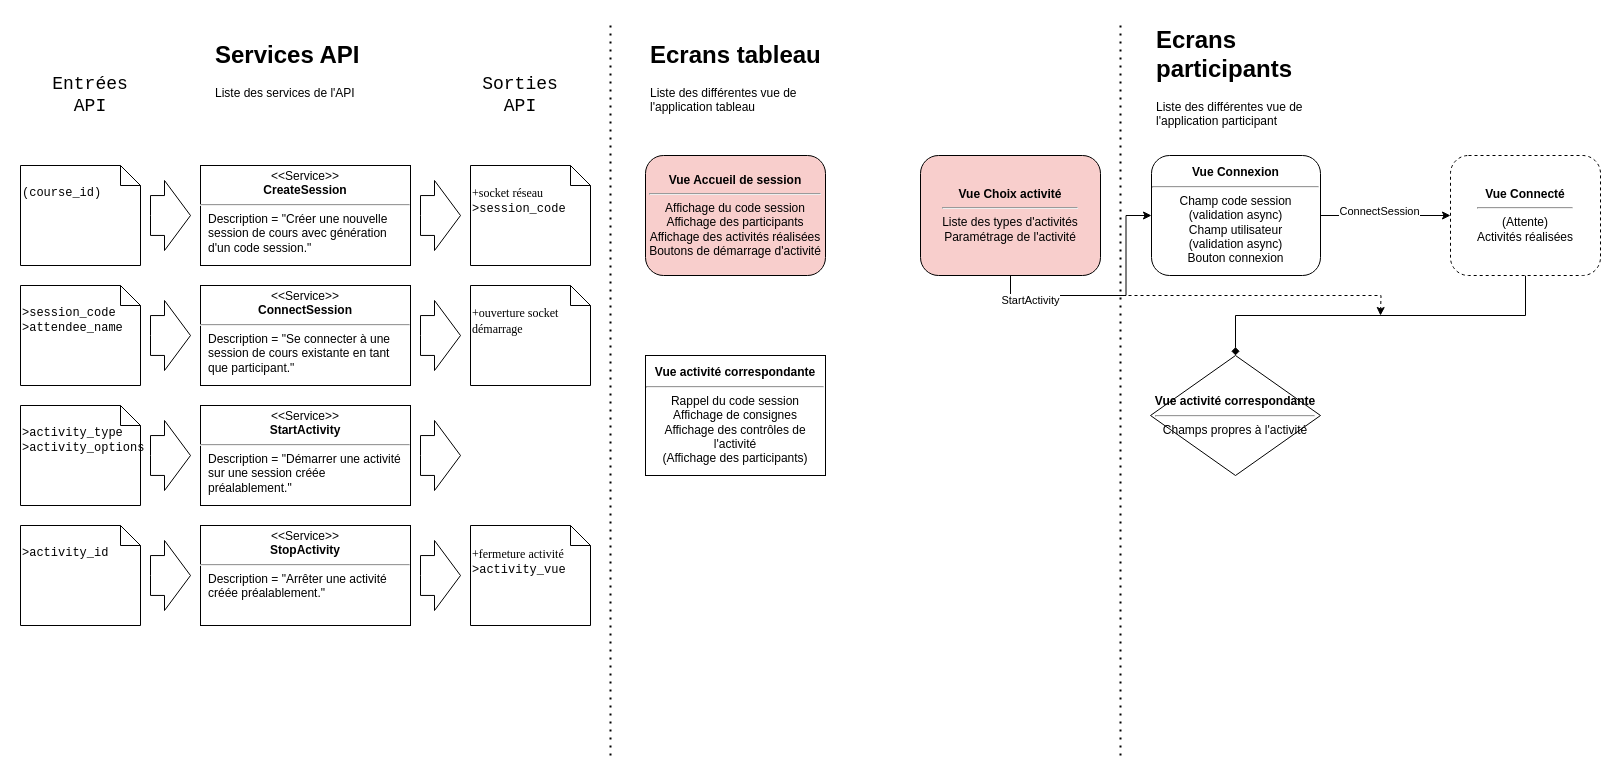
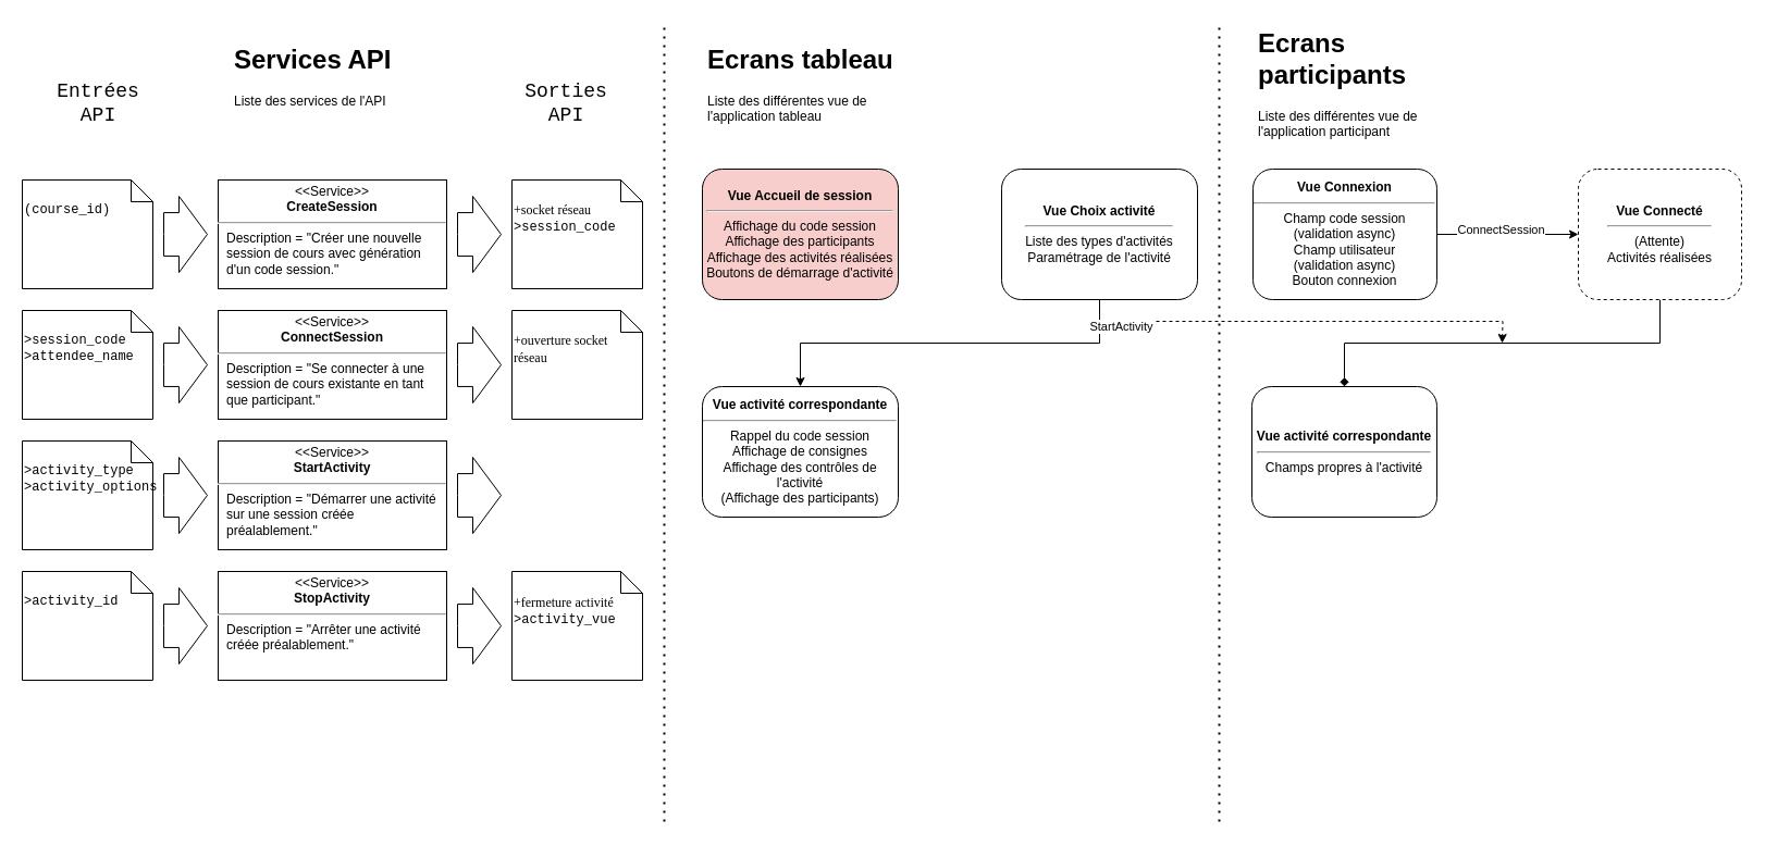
  <mxCell id="0" />
  <mxCell id="1" parent="0" />
  <mxCell id="2" value="&lt;p style=&quot;margin: 0px ; margin-top: 4px ; text-align: center&quot;&gt;&amp;lt;&amp;lt;Service&amp;gt;&amp;gt;&lt;br&gt;&lt;b&gt;CreateSession&lt;/b&gt;&lt;/p&gt;&lt;hr&gt;&lt;p style=&quot;text-align: left ; margin: 0px 0px 0px 8px&quot;&gt;&lt;span&gt;Description = &quot;Créer une nouvelle session de cours avec génération d'un code session.&quot;&lt;/span&gt;&lt;br&gt;&lt;/p&gt;&lt;p style=&quot;text-align: left ; margin: 0px 0px 0px 8px&quot;&gt;&lt;span&gt;&lt;br&gt;&lt;/span&gt;&lt;/p&gt;" style="shape=rect;html=1;overflow=fill;whiteSpace=wrap;align=center;" parent="1" vertex="1"><mxGeometry x="200" y="165" width="210" height="100" as="geometry" /></mxCell>
  <mxCell id="3" value="&lt;p style=&quot;margin: 0px ; margin-top: 4px ; text-align: center&quot;&gt;&amp;lt;&amp;lt;Service&amp;gt;&amp;gt;&lt;br&gt;&lt;b&gt;StartActivity&lt;/b&gt;&lt;/p&gt;&lt;hr&gt;&lt;p style=&quot;text-align: left ; margin: 0px 0px 0px 8px&quot;&gt;&lt;span&gt;Description = &quot;Démarrer une activité sur une session créée préalablement.&quot;&lt;/span&gt;&lt;br&gt;&lt;/p&gt;&lt;p style=&quot;text-align: left ; margin: 0px 0px 0px 8px&quot;&gt;&lt;span&gt;&lt;br&gt;&lt;/span&gt;&lt;/p&gt;" style="shape=rect;html=1;overflow=fill;whiteSpace=wrap;align=center;" parent="1" vertex="1"><mxGeometry x="200" y="405" width="210" height="100" as="geometry" /></mxCell>
  <mxCell id="4" style="edgeStyle=orthogonalEdgeStyle;rounded=0;orthogonalLoop=1;jettySize=auto;html=1;exitX=0.5;exitY=1;exitDx=0;exitDy=0;" parent="1" source="3" target="3" edge="1"><mxGeometry relative="1" as="geometry" /></mxCell>
  <mxCell id="5" value="" style="html=1;shadow=0;dashed=0;align=center;verticalAlign=middle;shape=mxgraph.arrows2.arrow;dy=0.43;dx=26;notch=0;" parent="1" vertex="1"><mxGeometry x="420" y="180" width="40" height="70" as="geometry" /></mxCell>
  <mxCell id="6" value="" style="html=1;shadow=0;dashed=0;align=center;verticalAlign=middle;shape=mxgraph.arrows2.arrow;dy=0.43;dx=26;notch=0;" parent="1" vertex="1"><mxGeometry x="150" y="180" width="40" height="70" as="geometry" /></mxCell>
  <mxCell id="7" value="" style="html=1;shadow=0;dashed=0;align=center;verticalAlign=middle;shape=mxgraph.arrows2.arrow;dy=0.43;dx=26;notch=0;" parent="1" vertex="1"><mxGeometry x="150" y="420" width="40" height="70" as="geometry" /></mxCell>
  <mxCell id="8" value="" style="html=1;shadow=0;dashed=0;align=center;verticalAlign=middle;shape=mxgraph.arrows2.arrow;dy=0.43;dx=26;notch=0;" parent="1" vertex="1"><mxGeometry x="420" y="420" width="40" height="70" as="geometry" /></mxCell>
  <mxCell id="9" value="&lt;br&gt;(course_id)" style="shape=note;size=20;whiteSpace=wrap;html=1;align=left;verticalAlign=top;fontFamily=Courier New;" parent="1" vertex="1"><mxGeometry x="20" y="165" width="120" height="100" as="geometry" /></mxCell>
  <mxCell id="10" value="&lt;span&gt;&lt;br&gt;&lt;/span&gt;&lt;font face=&quot;Tahoma&quot;&gt;+socket réseau&lt;/font&gt;&lt;br&gt;&lt;span&gt;&amp;gt;session_code&lt;br&gt;&lt;br&gt;&lt;/span&gt;" style="shape=note;size=20;whiteSpace=wrap;html=1;align=left;verticalAlign=top;fontFamily=Courier New;" parent="1" vertex="1"><mxGeometry x="470" y="165" width="120" height="100" as="geometry" /></mxCell>
  <mxCell id="11" value="&lt;br&gt;&amp;gt;activity_type&lt;br&gt;&amp;gt;activity_options" style="shape=note;size=20;whiteSpace=wrap;html=1;align=left;verticalAlign=top;fontFamily=Courier New;" parent="1" vertex="1"><mxGeometry x="20" y="405" width="120" height="100" as="geometry" /></mxCell>
  <mxCell id="12" value="&lt;b&gt;Vue Accueil de session&lt;br&gt;&lt;/b&gt;&lt;hr&gt;Affichage du code session&lt;br&gt;Affichage des participants&lt;br&gt;Affichage des activités réalisées&lt;br&gt;Boutons de démarrage d'activité" style="rounded=1;whiteSpace=wrap;html=1;align=center;fillColor=#f8cecc;" parent="1" vertex="1"><mxGeometry x="645" y="155" width="180" height="120" as="geometry" /></mxCell>
- <mxCell id="13" value="&lt;b&gt;Vue activité correspondante&lt;br&gt;&lt;/b&gt;&lt;hr&gt;Rappel du code session&lt;br&gt;Affichage de consignes&lt;br&gt;Affichage des contrôles de l'activité&lt;br&gt;(Affichage des participants)" style="whiteSpace=wrap;html=1;align=center;rounded=0;" parent="1" vertex="1"><mxGeometry x="645" y="355" width="180" height="120" as="geometry" /></mxCell>
+ <mxCell id="13" value="&lt;b&gt;Vue activité correspondante&lt;br&gt;&lt;/b&gt;&lt;hr&gt;Rappel du code session&lt;br&gt;Affichage de consignes&lt;br&gt;Affichage des contrôles de l'activité&lt;br&gt;(Affichage des participants)" style="rounded=1;whiteSpace=wrap;html=1;align=center;" parent="1" vertex="1"><mxGeometry x="645" y="355" width="180" height="120" as="geometry" /></mxCell>
  <mxCell id="14" value="&lt;h1&gt;Ecrans tableau&lt;/h1&gt;&lt;p&gt;Liste des différentes vue de l'application tableau&lt;/p&gt;" style="text;html=1;strokeColor=none;fillColor=none;spacing=5;spacingTop=-20;whiteSpace=wrap;overflow=hidden;rounded=0;align=left;" parent="1" vertex="1"><mxGeometry x="645" y="35" width="190" height="90" as="geometry" /></mxCell>
  <mxCell id="15" value="&lt;h1&gt;Ecrans participants&lt;/h1&gt;&lt;p&gt;Liste des différentes vue de l'application participant&lt;/p&gt;" style="text;html=1;strokeColor=none;fillColor=none;spacing=5;spacingTop=-20;whiteSpace=wrap;overflow=hidden;rounded=0;align=left;" parent="1" vertex="1"><mxGeometry x="1151" y="20" width="180" height="120" as="geometry" /></mxCell>
  <mxCell id="16" value="&lt;h1&gt;Services API&lt;/h1&gt;&lt;p&gt;Liste des services de l'API&lt;/p&gt;" style="text;html=1;strokeColor=none;fillColor=none;spacing=5;spacingTop=-20;whiteSpace=wrap;overflow=hidden;rounded=0;align=left;" parent="1" vertex="1"><mxGeometry x="210" y="35" width="190" height="90" as="geometry" /></mxCell>
  <mxCell id="17" value="Entrées API" style="text;html=1;strokeColor=none;fillColor=none;align=center;verticalAlign=middle;whiteSpace=wrap;rounded=0;fontFamily=Courier New;fontSize=18;" parent="1" vertex="1"><mxGeometry x="70" y="85" width="40" height="20" as="geometry" /></mxCell>
  <mxCell id="18" value="Sorties API" style="text;html=1;strokeColor=none;fillColor=none;align=center;verticalAlign=middle;whiteSpace=wrap;rounded=0;fontFamily=Courier New;fontSize=18;" parent="1" vertex="1"><mxGeometry x="500" y="85" width="40" height="20" as="geometry" /></mxCell>
  <mxCell id="19" style="edgeStyle=orthogonalEdgeStyle;rounded=0;orthogonalLoop=1;jettySize=auto;html=1;exitX=1;exitY=0.5;exitDx=0;exitDy=0;entryX=0;entryY=0.5;entryDx=0;entryDy=0;fontFamily=Courier New;fontSize=18;" parent="1" source="21" target="23" edge="1"><mxGeometry relative="1" as="geometry" /></mxCell>
  <mxCell id="20" value="ConnectSession" style="edgeLabel;html=1;align=center;verticalAlign=middle;resizable=0;points=[];" parent="19" vertex="1" connectable="0"><mxGeometry x="-0.236" y="5" relative="1" as="geometry"><mxPoint x="8" as="offset" /></mxGeometry></mxCell>
  <mxCell id="21" value="&lt;b&gt;Vue Connexion&lt;br&gt;&lt;/b&gt;&lt;hr&gt;Champ code session (validation async)&lt;br&gt;Champ utilisateur&lt;br&gt;(validation async)&lt;br&gt;Bouton connexion" style="rounded=1;whiteSpace=wrap;html=1;align=center;" parent="1" vertex="1"><mxGeometry x="1151" y="155" width="169" height="120" as="geometry" /></mxCell>
  <mxCell id="22" style="edgeStyle=orthogonalEdgeStyle;rounded=0;orthogonalLoop=1;jettySize=auto;html=1;exitX=0.5;exitY=1;exitDx=0;exitDy=0;entryX=0.5;entryY=0;entryDx=0;entryDy=0;startArrow=none;startFill=0;endArrow=diamond;endFill=1;" parent="1" source="23" target="28" edge="1"><mxGeometry relative="1" as="geometry" /></mxCell>
  <mxCell id="23" value="&lt;b&gt;Vue Connecté&lt;br&gt;&lt;/b&gt;&lt;hr&gt;(Attente)&lt;br&gt;Activités réalisées" style="rounded=1;whiteSpace=wrap;html=1;align=center;dashed=1;" parent="1" vertex="1"><mxGeometry x="1450" y="155" width="150" height="120" as="geometry" /></mxCell>
- <mxCell id="24" style="edgeStyle=orthogonalEdgeStyle;rounded=0;orthogonalLoop=1;jettySize=auto;html=1;exitX=0.5;exitY=1;exitDx=0;exitDy=0;fontFamily=Courier New;fontSize=18;" parent="1" source="27" target="21" edge="1"><mxGeometry relative="1" as="geometry" /></mxCell>
+ <mxCell id="24" style="edgeStyle=orthogonalEdgeStyle;rounded=0;orthogonalLoop=1;jettySize=auto;html=1;exitX=0.5;exitY=1;exitDx=0;exitDy=0;entryX=0.5;entryY=0;entryDx=0;entryDy=0;fontFamily=Courier New;fontSize=18;" parent="1" source="27" target="13" edge="1"><mxGeometry relative="1" as="geometry" /></mxCell>
  <mxCell id="25" style="edgeStyle=orthogonalEdgeStyle;rounded=0;orthogonalLoop=1;jettySize=auto;html=1;exitX=0.5;exitY=1;exitDx=0;exitDy=0;fontFamily=Courier New;fontSize=18;dashed=1;" parent="1" source="27" edge="1"><mxGeometry relative="1" as="geometry"><mxPoint x="1380" y="315" as="targetPoint" /></mxGeometry></mxCell>
  <mxCell id="26" value="StartActivity" style="edgeLabel;html=1;align=center;verticalAlign=middle;resizable=0;points=[];" parent="25" vertex="1" connectable="0"><mxGeometry x="-0.881" y="15" relative="1" as="geometry"><mxPoint x="15.35" y="19.94" as="offset" /></mxGeometry></mxCell>
- <mxCell id="27" value="&lt;b&gt;Vue Choix activité&lt;br&gt;&lt;/b&gt;&lt;hr&gt;Liste des types d'activités&lt;br&gt;Paramétrage de l'activité" style="rounded=1;whiteSpace=wrap;html=1;align=center;fillColor=#f8cecc;" parent="1" vertex="1"><mxGeometry x="920" y="155" width="180" height="120" as="geometry" /></mxCell>
- <mxCell id="28" value="&lt;b&gt;Vue activité correspondante&lt;br&gt;&lt;/b&gt;&lt;hr&gt;Champs propres à l'activité" style="rhombus;whiteSpace=wrap;html=1;align=center;" parent="1" vertex="1"><mxGeometry x="1150" y="355" width="170" height="120" as="geometry" /></mxCell>
+ <mxCell id="27" value="&lt;b&gt;Vue Choix activité&lt;br&gt;&lt;/b&gt;&lt;hr&gt;Liste des types d'activités&lt;br&gt;Paramétrage de l'activité" style="rounded=1;whiteSpace=wrap;html=1;align=center;" parent="1" vertex="1"><mxGeometry x="920" y="155" width="180" height="120" as="geometry" /></mxCell>
+ <mxCell id="28" value="&lt;b&gt;Vue activité correspondante&lt;br&gt;&lt;/b&gt;&lt;hr&gt;Champs propres à l'activité" style="rounded=1;whiteSpace=wrap;html=1;align=center;" parent="1" vertex="1"><mxGeometry x="1150" y="355" width="170" height="120" as="geometry" /></mxCell>
  <mxCell id="29" value="" style="endArrow=none;dashed=1;html=1;dashPattern=1 3;strokeWidth=2;fontFamily=Courier New;fontSize=18;" parent="1" edge="1"><mxGeometry width="50" height="50" relative="1" as="geometry"><mxPoint x="1120" y="755" as="sourcePoint" /><mxPoint x="1120" y="25" as="targetPoint" /></mxGeometry></mxCell>
  <mxCell id="30" value="" style="endArrow=none;dashed=1;html=1;dashPattern=1 3;strokeWidth=2;fontFamily=Courier New;fontSize=18;" parent="1" edge="1"><mxGeometry width="50" height="50" relative="1" as="geometry"><mxPoint x="610" y="755" as="sourcePoint" /><mxPoint x="610" y="25" as="targetPoint" /></mxGeometry></mxCell>
  <mxCell id="31" value="&lt;p style=&quot;margin: 0px ; margin-top: 4px ; text-align: center&quot;&gt;&amp;lt;&amp;lt;Service&amp;gt;&amp;gt;&lt;br&gt;&lt;b&gt;ConnectSession&lt;/b&gt;&lt;/p&gt;&lt;hr&gt;&lt;p style=&quot;text-align: left ; margin: 0px 0px 0px 8px&quot;&gt;&lt;span&gt;Description = &quot;Se connecter à une session de cours existante en tant que participant.&quot;&lt;/span&gt;&lt;br&gt;&lt;/p&gt;&lt;p style=&quot;text-align: left ; margin: 0px 0px 0px 8px&quot;&gt;&lt;span&gt;&lt;br&gt;&lt;/span&gt;&lt;/p&gt;" style="shape=rect;html=1;overflow=fill;whiteSpace=wrap;align=center;" parent="1" vertex="1"><mxGeometry x="200" y="285" width="210" height="100" as="geometry" /></mxCell>
  <mxCell id="32" value="" style="html=1;shadow=0;dashed=0;align=center;verticalAlign=middle;shape=mxgraph.arrows2.arrow;dy=0.43;dx=26;notch=0;" parent="1" vertex="1"><mxGeometry x="420" y="300" width="40" height="70" as="geometry" /></mxCell>
  <mxCell id="33" value="" style="html=1;shadow=0;dashed=0;align=center;verticalAlign=middle;shape=mxgraph.arrows2.arrow;dy=0.43;dx=26;notch=0;" parent="1" vertex="1"><mxGeometry x="150" y="300" width="40" height="70" as="geometry" /></mxCell>
  <mxCell id="34" value="&lt;br&gt;&amp;gt;session_code&lt;br&gt;&amp;gt;attendee_name" style="shape=note;size=20;whiteSpace=wrap;html=1;align=left;verticalAlign=top;fontFamily=Courier New;" parent="1" vertex="1"><mxGeometry x="20" y="285" width="120" height="100" as="geometry" /></mxCell>
- <mxCell id="35" value="&lt;span&gt;&lt;br&gt;&lt;font face=&quot;Tahoma&quot;&gt;+ouverture socket démarrage&lt;br&gt;&lt;/font&gt;&lt;br&gt;&lt;/span&gt;" style="shape=note;size=20;whiteSpace=wrap;html=1;align=left;verticalAlign=top;fontFamily=Courier New;" parent="1" vertex="1"><mxGeometry x="470" y="285" width="120" height="100" as="geometry" /></mxCell>
+ <mxCell id="35" value="&lt;span&gt;&lt;br&gt;&lt;font face=&quot;Tahoma&quot;&gt;+ouverture socket réseau&lt;br&gt;&lt;/font&gt;&lt;br&gt;&lt;/span&gt;" style="shape=note;size=20;whiteSpace=wrap;html=1;align=left;verticalAlign=top;fontFamily=Courier New;" parent="1" vertex="1"><mxGeometry x="470" y="285" width="120" height="100" as="geometry" /></mxCell>
  <mxCell id="36" value="&lt;p style=&quot;margin: 0px ; margin-top: 4px ; text-align: center&quot;&gt;&amp;lt;&amp;lt;Service&amp;gt;&amp;gt;&lt;br&gt;&lt;b&gt;StopActivity&lt;/b&gt;&lt;/p&gt;&lt;hr&gt;&lt;p style=&quot;text-align: left ; margin: 0px 0px 0px 8px&quot;&gt;&lt;span&gt;Description = &quot;Arrêter une activité créée préalablement.&quot;&lt;/span&gt;&lt;br&gt;&lt;/p&gt;&lt;p style=&quot;text-align: left ; margin: 0px 0px 0px 8px&quot;&gt;&lt;span&gt;&lt;br&gt;&lt;/span&gt;&lt;/p&gt;" style="shape=rect;html=1;overflow=fill;whiteSpace=wrap;align=center;" parent="1" vertex="1"><mxGeometry x="200" y="525" width="210" height="100" as="geometry" /></mxCell>
  <mxCell id="37" style="edgeStyle=orthogonalEdgeStyle;rounded=0;orthogonalLoop=1;jettySize=auto;html=1;exitX=0.5;exitY=1;exitDx=0;exitDy=0;" parent="1" source="36" target="36" edge="1"><mxGeometry relative="1" as="geometry" /></mxCell>
  <mxCell id="38" value="" style="html=1;shadow=0;dashed=0;align=center;verticalAlign=middle;shape=mxgraph.arrows2.arrow;dy=0.43;dx=26;notch=0;" parent="1" vertex="1"><mxGeometry x="150" y="540" width="40" height="70" as="geometry" /></mxCell>
  <mxCell id="39" value="" style="html=1;shadow=0;dashed=0;align=center;verticalAlign=middle;shape=mxgraph.arrows2.arrow;dy=0.43;dx=26;notch=0;" parent="1" vertex="1"><mxGeometry x="420" y="540" width="40" height="70" as="geometry" /></mxCell>
  <mxCell id="40" value="&lt;br&gt;&amp;gt;activity_id" style="shape=note;size=20;whiteSpace=wrap;html=1;align=left;verticalAlign=top;fontFamily=Courier New;" parent="1" vertex="1"><mxGeometry x="20" y="525" width="120" height="100" as="geometry" /></mxCell>
  <mxCell id="41" value="&lt;font face=&quot;Tahoma&quot;&gt;&lt;br&gt;+fermeture activité&lt;/font&gt;&lt;br&gt;&amp;gt;activity_vue" style="shape=note;size=20;whiteSpace=wrap;html=1;align=left;verticalAlign=top;fontFamily=Courier New;" parent="1" vertex="1"><mxGeometry x="470" y="525" width="120" height="100" as="geometry" /></mxCell>
